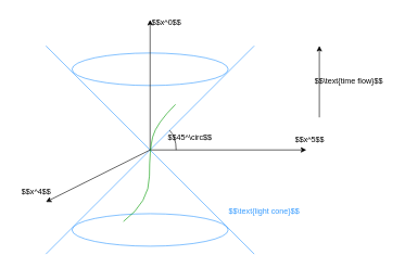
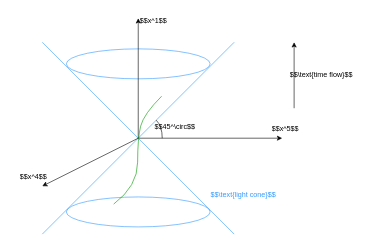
  <mxCell id="0" />
  <mxCell id="1" parent="0" />
  <mxCell id="2" value="" style="endArrow=none;html=1;rounded=0;fontColor=#3399FF;strokeColor=#3399FF;" parent="1" edge="1"><mxGeometry width="50" height="50" relative="1" as="geometry"><mxPoint x="70" y="390" as="sourcePoint" /><mxPoint x="390" y="70" as="targetPoint" /></mxGeometry></mxCell>
- <mxCell id="3" value="$$x^0$$" style="text;html=1;align=center;verticalAlign=middle;resizable=0;points=[];autosize=1;strokeColor=none;fillColor=none;" parent="1" vertex="1"><mxGeometry x="220" y="20" width="70" height="30" as="geometry" /></mxCell>
+ <mxCell id="3" value="$$x^1$$" style="text;html=1;align=center;verticalAlign=middle;resizable=0;points=[];autosize=1;strokeColor=none;fillColor=none;" parent="1" vertex="1"><mxGeometry x="220" y="20" width="70" height="30" as="geometry" /></mxCell>
  <mxCell id="4" value="$$x^5$$" style="text;html=1;align=center;verticalAlign=middle;resizable=0;points=[];autosize=1;strokeColor=none;fillColor=none;" parent="1" vertex="1"><mxGeometry x="440" y="200" width="70" height="30" as="geometry" /></mxCell>
  <mxCell id="5" value="$$x^4$$" style="text;html=1;align=center;verticalAlign=middle;resizable=0;points=[];autosize=1;strokeColor=none;fillColor=none;" parent="1" vertex="1"><mxGeometry x="20" y="280" width="70" height="30" as="geometry" /></mxCell>
  <mxCell id="6" value="" style="endArrow=none;html=1;rounded=0;fontColor=#3399FF;strokeColor=#3399FF;" parent="1" edge="1"><mxGeometry width="50" height="50" relative="1" as="geometry"><mxPoint x="390" y="390" as="sourcePoint" /><mxPoint x="70" y="70" as="targetPoint" /></mxGeometry></mxCell>
  <mxCell id="7" value="" style="ellipse;whiteSpace=wrap;html=1;strokeColor=#3399FF;fillColor=none;" parent="1" vertex="1"><mxGeometry x="110" y="328" width="240" height="50" as="geometry" /></mxCell>
  <mxCell id="8" value="" style="ellipse;whiteSpace=wrap;html=1;strokeColor=#3399FF;fillColor=none;" parent="1" vertex="1"><mxGeometry x="110" y="81" width="240" height="50" as="geometry" /></mxCell>
  <mxCell id="9" value="$$\text{light cone}$$" style="text;html=1;align=center;verticalAlign=middle;resizable=0;points=[];autosize=1;fontColor=#3399FF;" parent="1" vertex="1"><mxGeometry x="340" y="310" width="130" height="30" as="geometry" /></mxCell>
  <mxCell id="10" value="" style="endArrow=classic;html=1;rounded=0;" parent="1" edge="1"><mxGeometry width="50" height="50" relative="1" as="geometry"><mxPoint x="230" y="230" as="sourcePoint" /><mxPoint x="470" y="230" as="targetPoint" /></mxGeometry></mxCell>
  <mxCell id="11" value="" style="endArrow=classic;html=1;rounded=0;" parent="1" edge="1"><mxGeometry width="50" height="50" relative="1" as="geometry"><mxPoint x="230" y="230" as="sourcePoint" /><mxPoint x="230" y="30" as="targetPoint" /></mxGeometry></mxCell>
  <mxCell id="12" value="" style="endArrow=classic;html=1;rounded=0;" parent="1" edge="1"><mxGeometry width="50" height="50" relative="1" as="geometry"><mxPoint x="230" y="230" as="sourcePoint" /><mxPoint x="70" y="310" as="targetPoint" /></mxGeometry></mxCell>
  <mxCell id="13" value="" style="endArrow=none;html=1;rounded=0;curved=1;" parent="1" edge="1"><mxGeometry width="50" height="50" relative="1" as="geometry"><mxPoint x="270" y="230" as="sourcePoint" /><mxPoint x="260" y="200" as="targetPoint" /><Array as="points"><mxPoint x="270" y="210" /></Array></mxGeometry></mxCell>
  <mxCell id="14" value="$$45^\circ$$" style="text;html=1;align=center;verticalAlign=middle;resizable=0;points=[];autosize=1;strokeColor=none;fillColor=none;" parent="1" vertex="1"><mxGeometry x="246" y="197" width="90" height="30" as="geometry" /></mxCell>
  <mxCell id="15" value="" style="endArrow=none;html=1;rounded=0;curved=1;strokeColor=#009900;" edge="1" parent="1"><mxGeometry width="50" height="50" relative="1" as="geometry"><mxPoint x="189" y="340" as="sourcePoint" /><mxPoint x="269" y="160" as="targetPoint" /><Array as="points"><mxPoint x="229" y="310" /><mxPoint x="229" y="230" /><mxPoint x="239" y="190" /></Array></mxGeometry></mxCell>
  <mxCell id="16" value="$$\text{time flow}$$" style="text;html=1;align=center;verticalAlign=middle;resizable=0;points=[];autosize=1;strokeColor=none;fillColor=none;" vertex="1" parent="1"><mxGeometry x="470" y="110" width="130" height="30" as="geometry" /></mxCell>
  <mxCell id="17" value="" style="endArrow=classic;html=1;rounded=0;" edge="1" parent="1"><mxGeometry width="50" height="50" relative="1" as="geometry"><mxPoint x="490" y="180" as="sourcePoint" /><mxPoint x="490" y="70" as="targetPoint" /></mxGeometry></mxCell>
